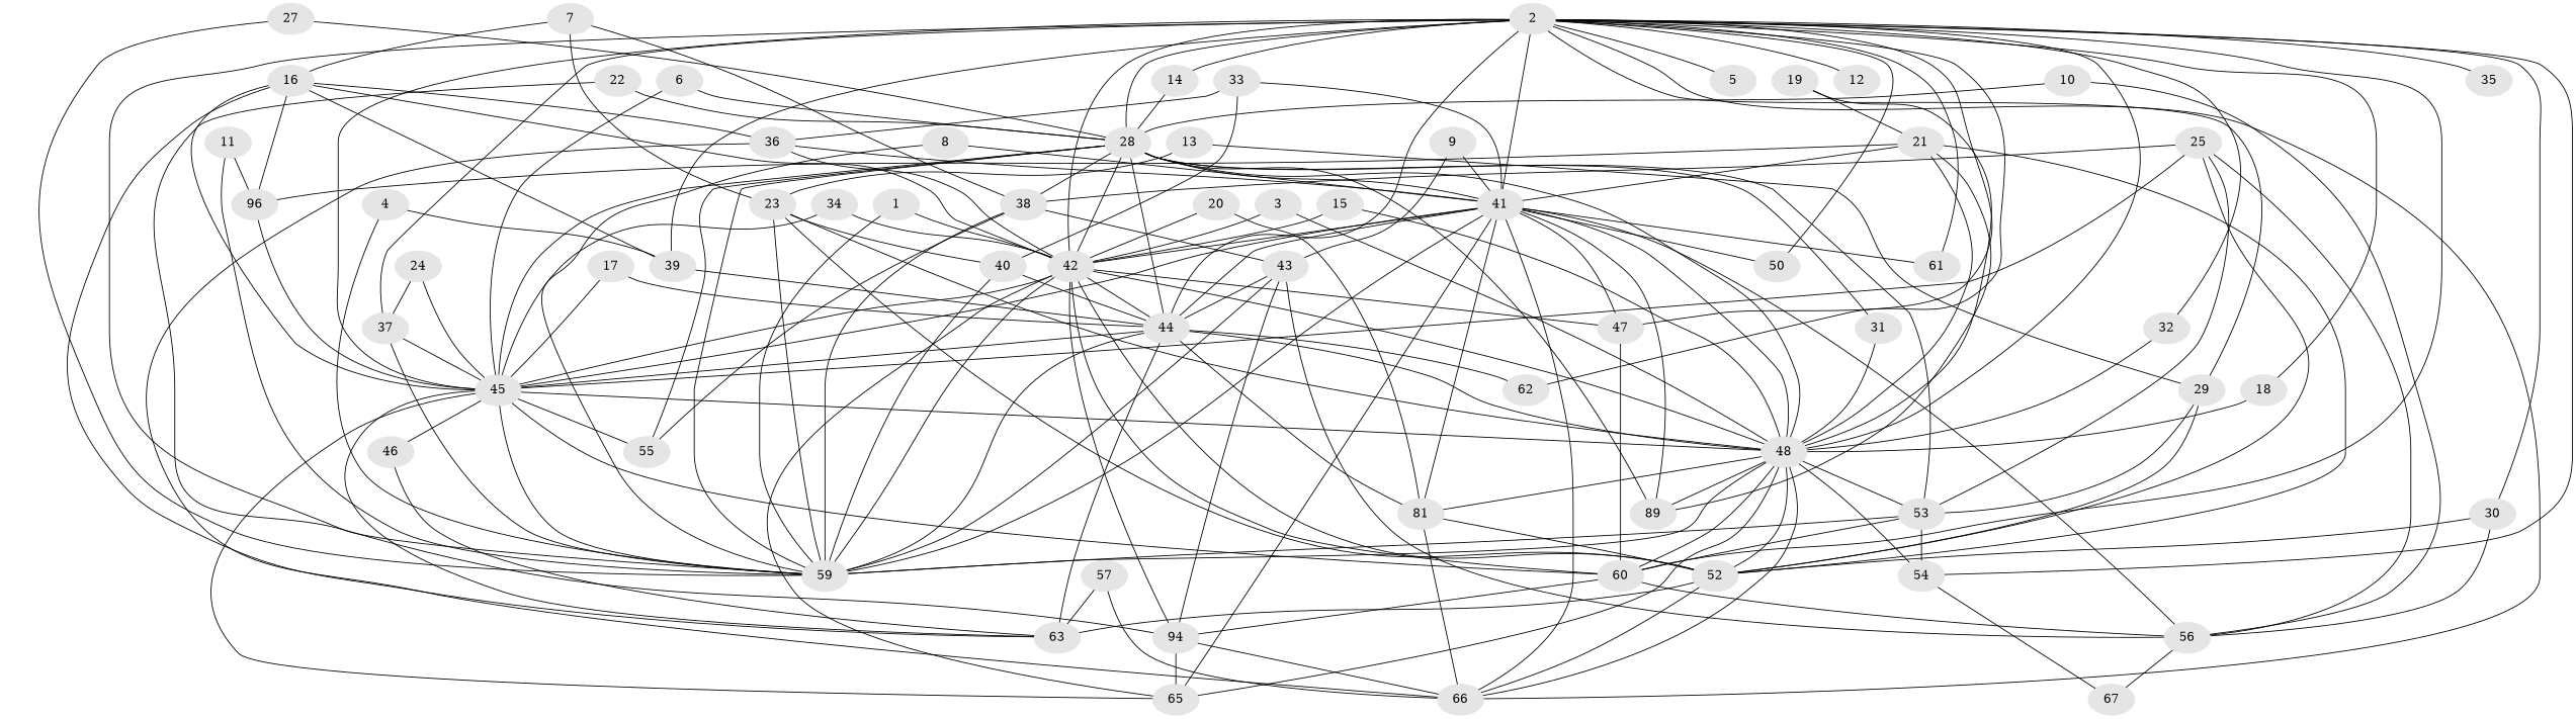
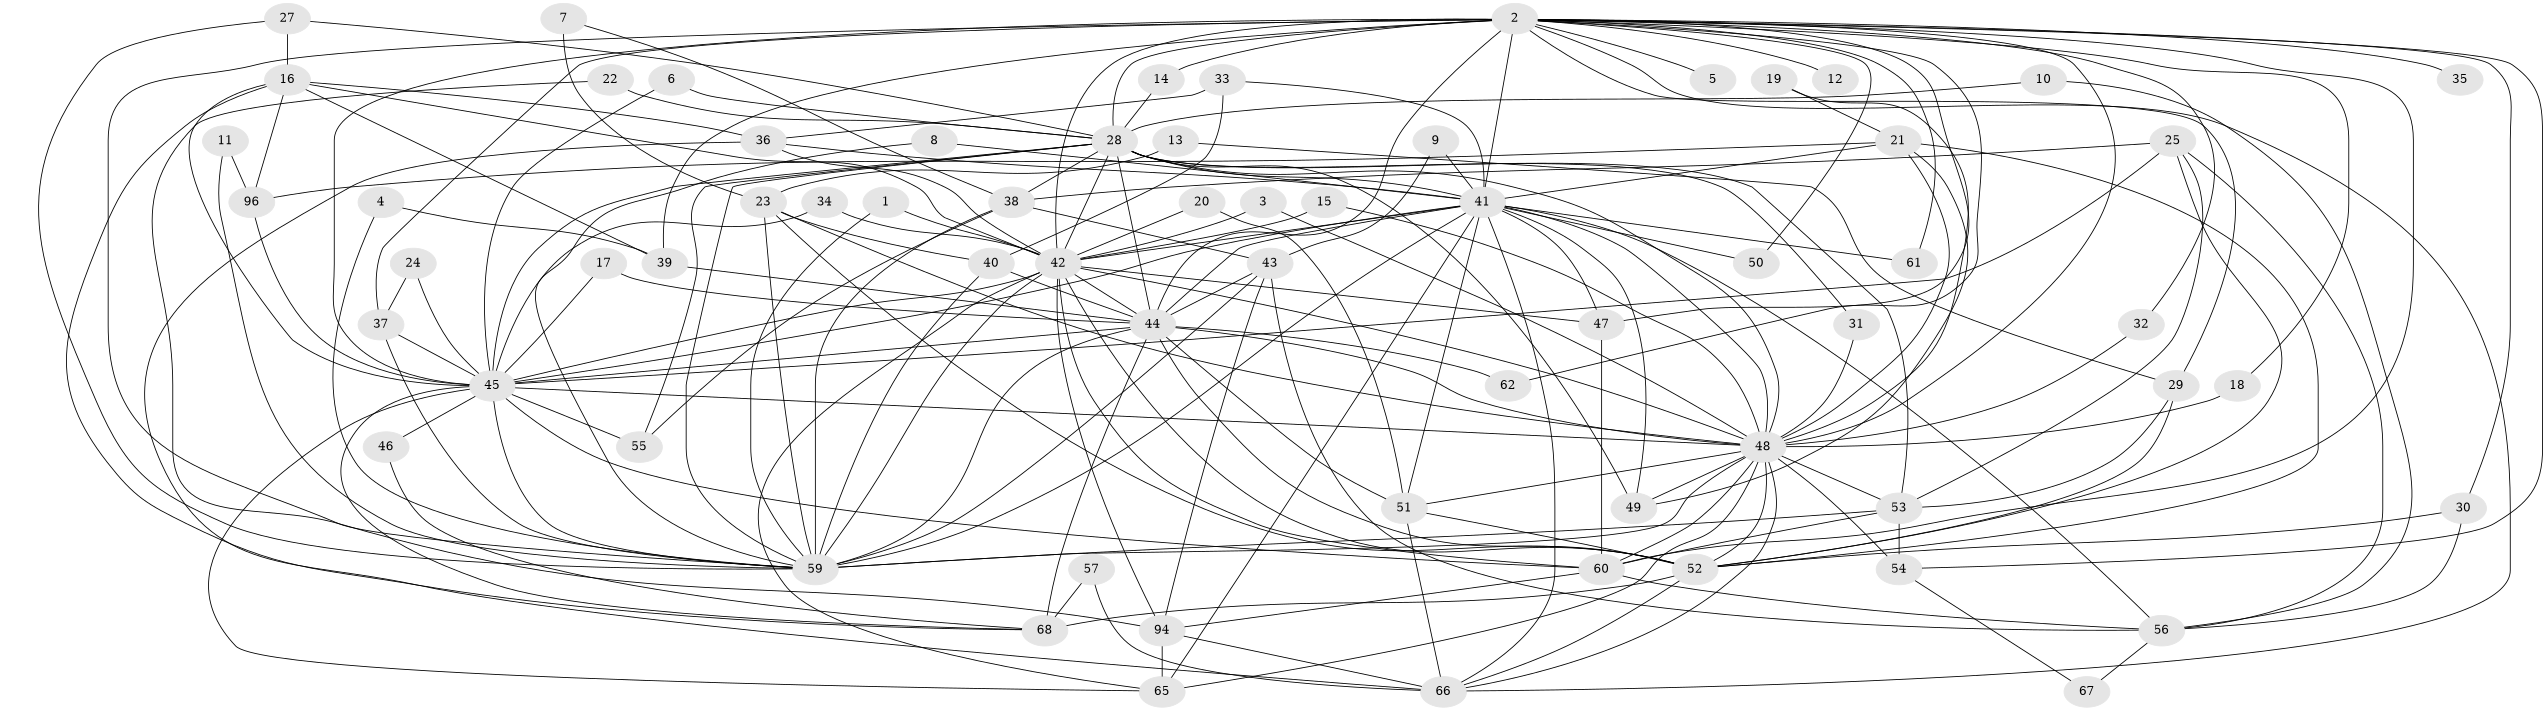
  graph {
    node [color=gray90 style=filled]
    edge [weight=1.0]
    1
    42
    59
    44
    45
    47
    48
    60
    52
    n10 [label=94]
    65
    2
    5
    12
    14
    18
    28
    29
    30
    32
    35
    37
    39
    41
    50
    54
    61
    62
    66
    38
-   49 [label=89]
+   49
    53
    31
    55
    56
-   51 [label=81]
-   63
+   51
+   63 [label=68]
    46
    67
    3
    4
    6
    7
    16
    23
    n46 [label=96]
    36
    40
    43
    8
    9
    10
    11
    13
    15
    17
    19
    21
    20
    22
    24
    25
    27
    33
    34
    57
    1 -- 42
    1 -- 59
    42 -- 59 [weight=3.0]
    42 -- 44
    42 -- 45
    42 -- 47
    42 -- 48 [weight=2.0]
    42 -- 60 [weight=2.0]
    42 -- 52
    42 -- n10
    42 -- 65
    44 -- 59 [weight=3.0]
    44 -- 45
    44 -- 48
+   44 -- 52
    44 -- 62
    44 -- 51
    44 -- 63
    45 -- 59 [weight=2.0]
    45 -- 48
    45 -- 60
    45 -- 65
    45 -- 55
    45 -- 63
    45 -- 46
    47 -- 60
    48 -- 59 [weight=3.0]
    48 -- 60
    48 -- 52
    48 -- 65
    48 -- 54 [weight=2.0]
    48 -- 66
    48 -- 49
    48 -- 53
    48 -- 51
    60 -- n10
    60 -- 56
    52 -- 66
    52 -- 63 [weight=2.0]
    n10 -- 65
    n10 -- 66
    2 -- 42 [weight=2.0]
    2 -- 59 [weight=4.0]
    2 -- 44 [weight=2.0]
    2 -- 45 [weight=2.0]
    2 -- 47
    2 -- 48 [weight=2.0]
    2 -- 60
    2 -- 5
    2 -- 12 [weight=2.0]
    2 -- 14
    2 -- 18
    2 -- 28 [weight=2.0]
    2 -- 29
    2 -- 30
    2 -- 32
    2 -- 35 [weight=2.0]
    2 -- 37
    2 -- 39 [weight=2.0]
    2 -- 41 [weight=3.0]
    2 -- 50
    2 -- 54
    2 -- 61
    2 -- 62
    2 -- 66
    14 -- 28
    18 -- 48
    28 -- 42
    28 -- 59 [weight=2.0]
    28 -- 44 [weight=2.0]
    28 -- 45 [weight=2.0]
    28 -- 48
    28 -- 41
    28 -- 38
    28 -- 49 [weight=2.0]
    28 -- 53
    28 -- 31
    28 -- 55
    29 -- 52
    29 -- 53
    30 -- 52
    30 -- 56
    32 -- 48
    37 -- 59
    37 -- 45 [weight=2.0]
    39 -- 44 [weight=3.0]
    41 -- 42 [weight=2.0]
    41 -- 59 [weight=2.0]
    41 -- 44
    41 -- 45 [weight=2.0]
    41 -- 47
    41 -- 48
    41 -- 65
    41 -- 50
    41 -- 61 [weight=2.0]
    41 -- 66
    41 -- 49
    41 -- 56
    41 -- 51
    54 -- 67
    38 -- 59
    38 -- 55
    38 -- 43
    53 -- 59
    53 -- 60
    53 -- 54
    31 -- 48
    56 -- 67
    51 -- 52
    51 -- 66
    46 -- 63
    3 -- 42
    3 -- 48
    4 -- 59
    4 -- 39
    6 -- 45
    6 -- 28
    7 -- 38
-   7 -- 16
+   27 -- 16
    7 -- 23
    16 -- 42
    16 -- 45
    16 -- 39
    16 -- 63
    16 -- n46
    16 -- 36
    23 -- 59
    23 -- 48
    23 -- 52 [weight=2.0]
    23 -- 40
    n46 -- 45
    36 -- 42
    36 -- 41
    36 -- 66
    40 -- 59 [weight=2.0]
    40 -- 44 [weight=2.0]
    43 -- 59
    43 -- 44
    43 -- n10
    43 -- 56
    8 -- 59
    8 -- 41
    9 -- 41
    9 -- 43
    10 -- 28
    10 -- 56
    11 -- 59
    11 -- n46
    13 -- 29
    13 -- 23
    15 -- 42
    15 -- 48
    17 -- 44
    17 -- 45
    19 -- 48
    19 -- 21
    21 -- 48
    21 -- 52
    21 -- 41
    21 -- 49
    21 -- n46
    20 -- 42
    20 -- 51
    22 -- n10 [weight=2.0]
    22 -- 28
    24 -- 45
    24 -- 37
    25 -- 45
    25 -- 52
    25 -- 38
    25 -- 53
    25 -- 56
    27 -- 59
    27 -- 28
    33 -- 41
    33 -- 36
    33 -- 40
    34 -- 42
    34 -- 45
    57 -- 66
    57 -- 63
  }
